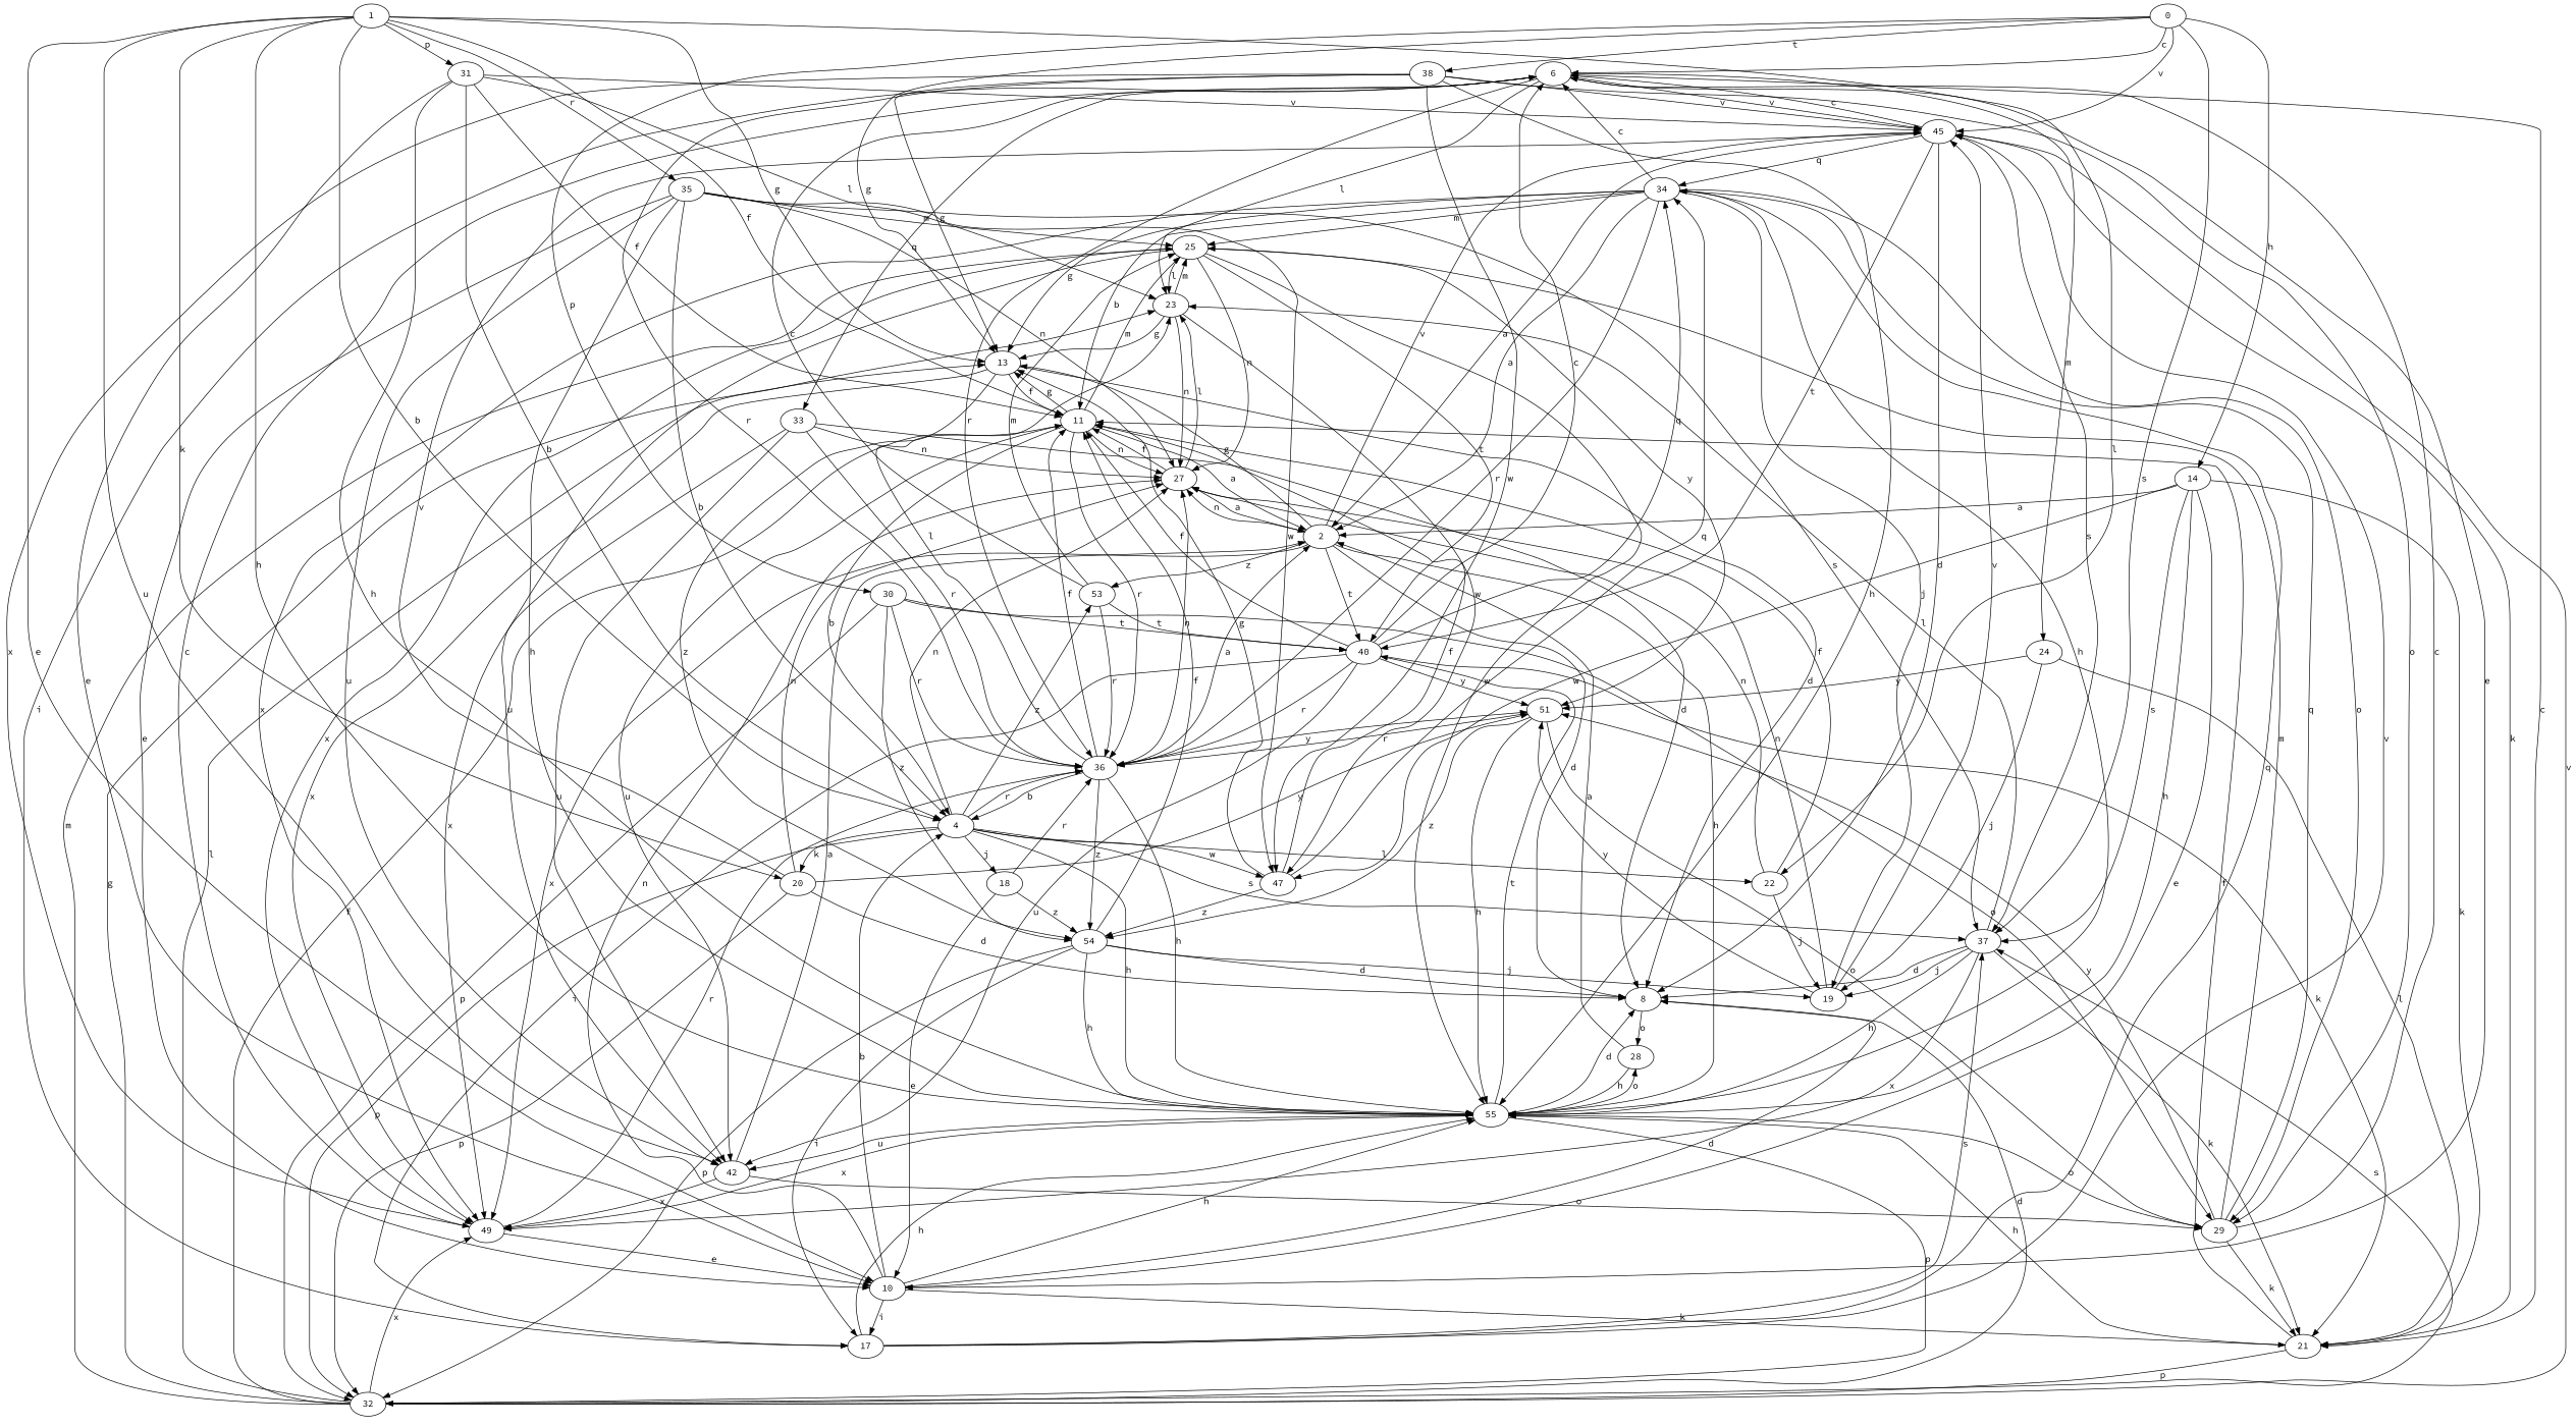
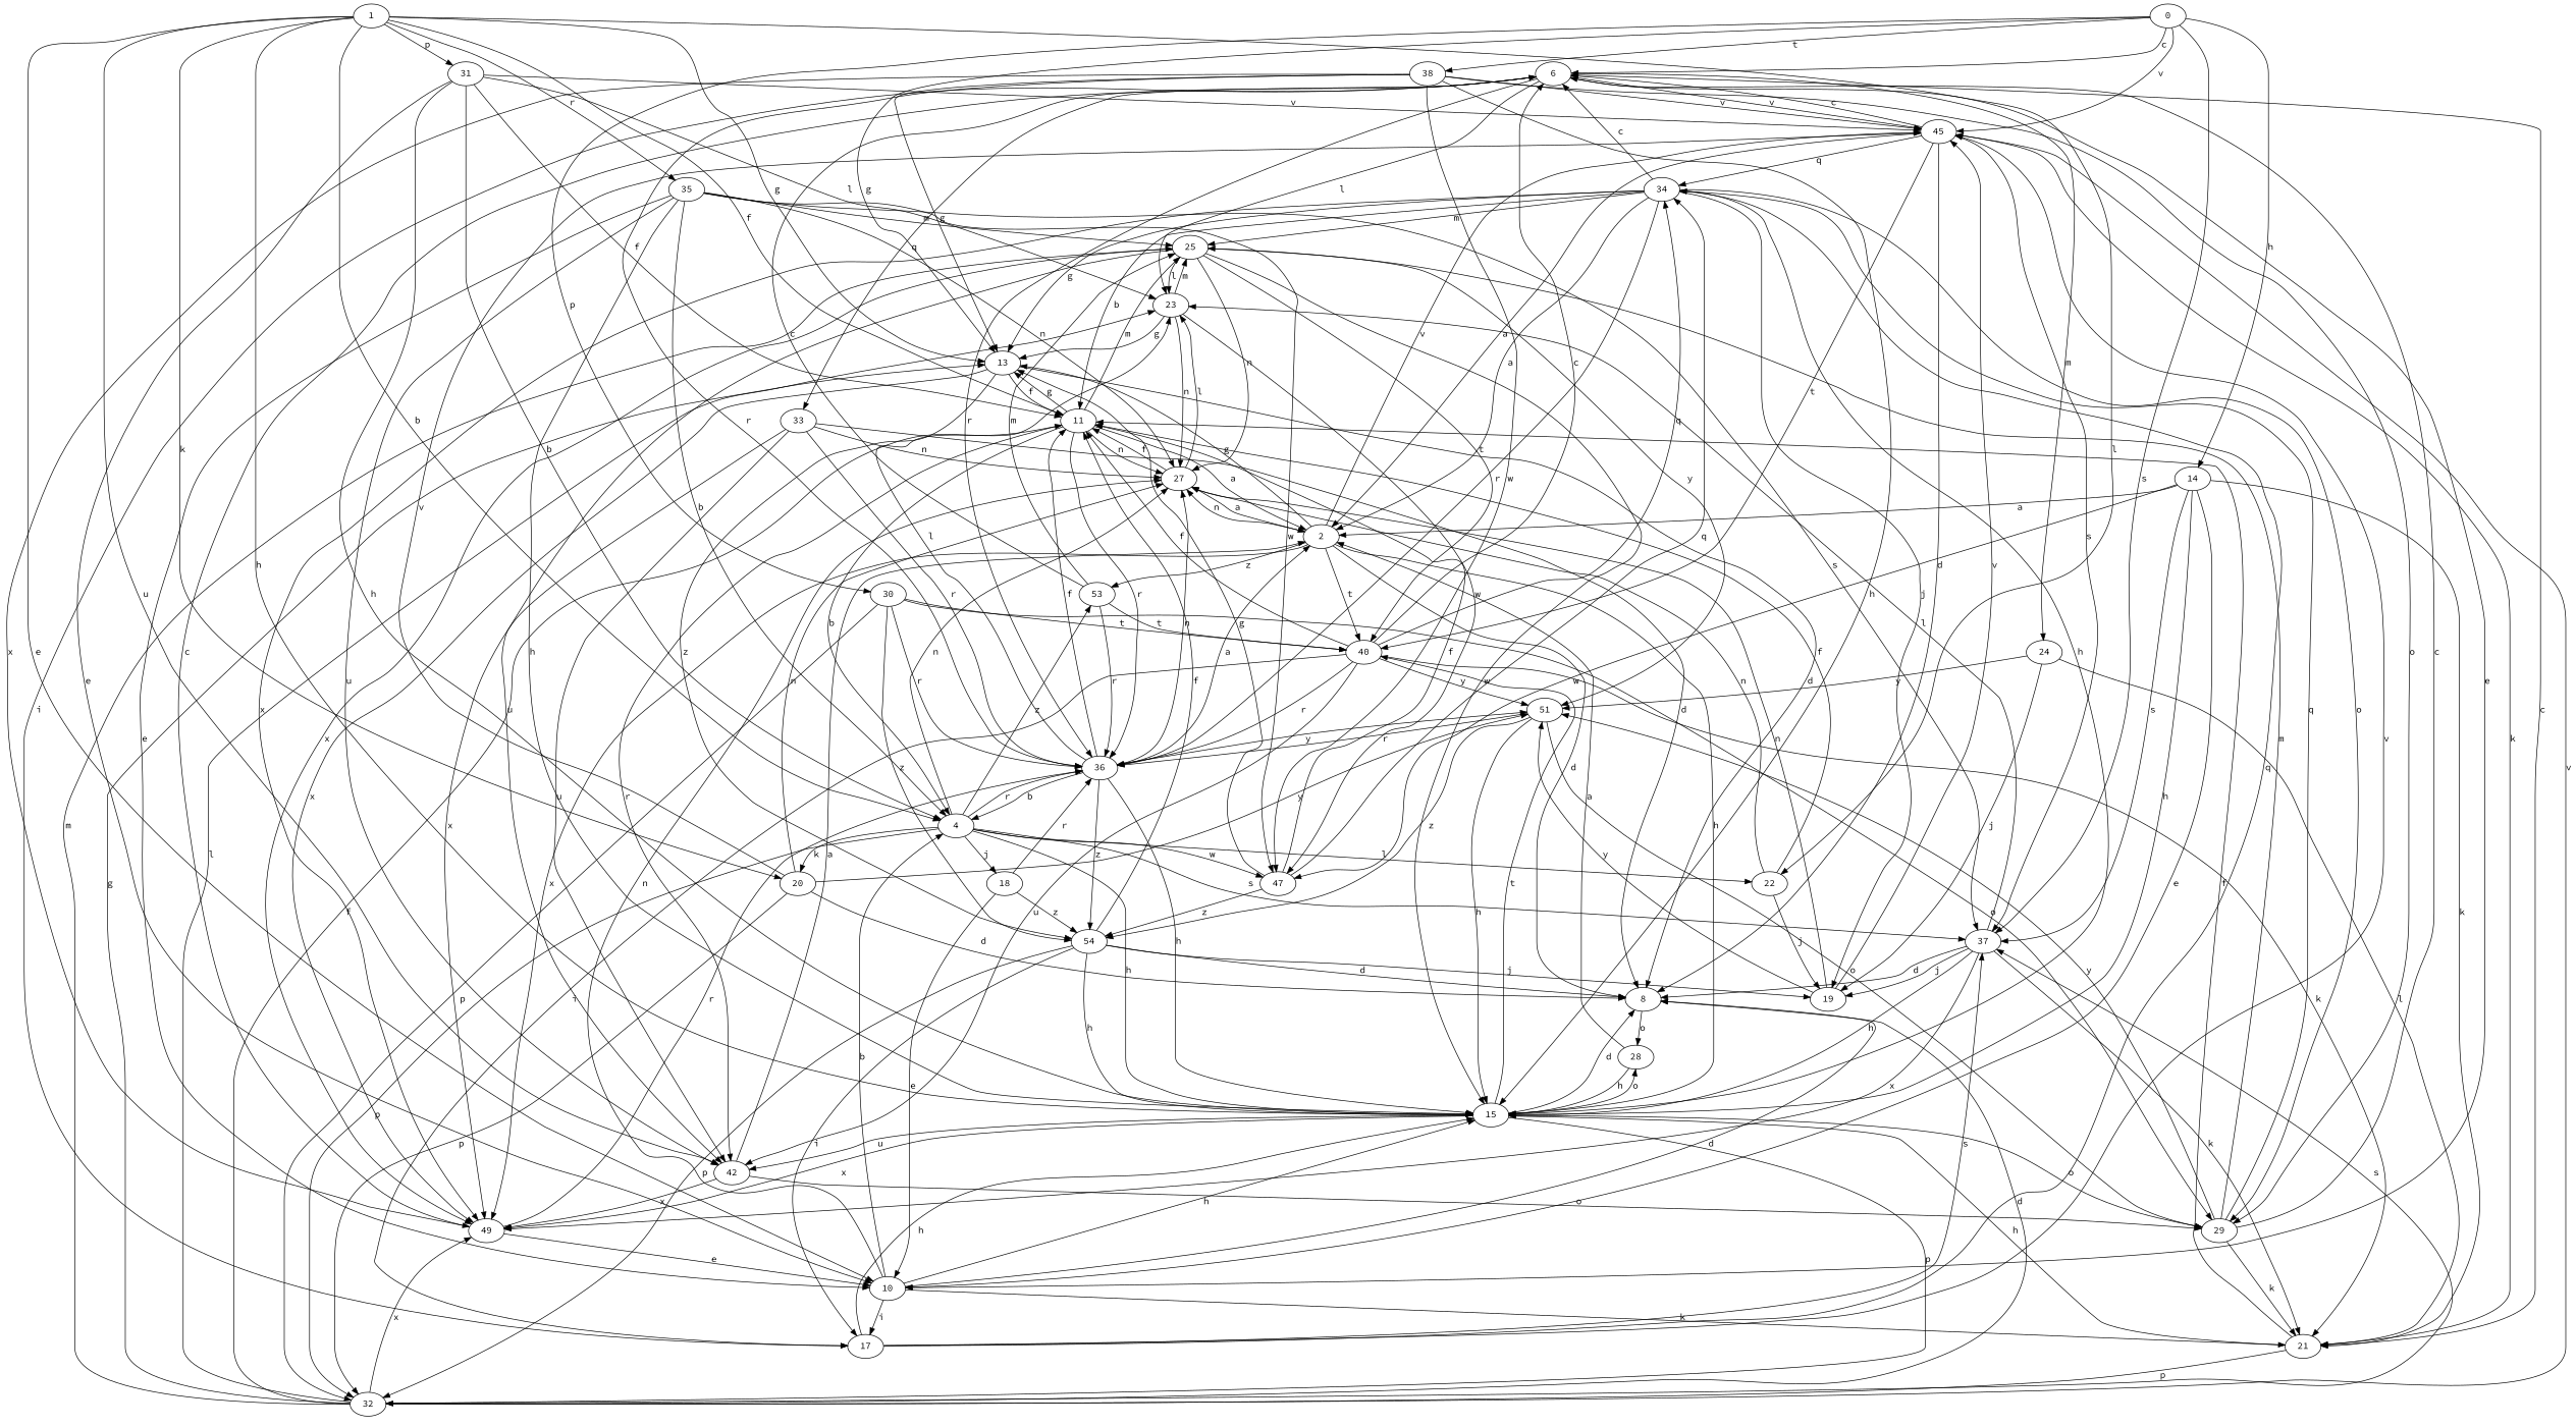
  strict digraph {
    fontname="Source Code Pro"
    node [fontname="Source Code Pro"]
    edge [fontname="Source Code Pro"]
    0
    6
    13
    14
    30
    37
    38
    45
    10
    36
    17
    23
    24
    33
    11
    8
    49
    54
-   15 [label=55]
+   15
    2
    47
    21
    40
    32
    29
    19
    34
    1
    4
    20
    22
    31
    35
    42
    27
    53
    18
    25
    28
    51
    0 -> 6 [label=c]
    0 -> 13 [label=g]
    0 -> 14 [label=h]
    0 -> 30 [label=p]
    0 -> 37 [label=s]
    0 -> 38 [label=t]
    0 -> 45 [label=v]
    6 -> 45 [label=v]
    6 -> 10 [label=e]
    6 -> 36 [label=r]
    6 -> 17 [label=i]
    6 -> 23 [label=l]
    6 -> 24 [label=m]
    6 -> 33 [label=q]
    13 -> 11 [label=f]
    13 -> 8 [label=d]
    13 -> 49 [label=x]
    13 -> 54 [label=z]
    14 -> 37 [label=s]
    14 -> 10 [label=e]
    14 -> 15 [label=h]
    14 -> 2 [label=a]
    14 -> 47 [label=w]
    14 -> 21 [label=k]
    30 -> 36 [label=r]
    30 -> 54 [label=z]
    30 -> 40 [label=t]
    30 -> 32 [label=p]
    30 -> 29 [label=o]
    37 -> 23 [label=l]
    37 -> 8 [label=d]
    37 -> 49 [label=x]
    37 -> 15 [label=h]
    37 -> 21 [label=k]
    37 -> 19 [label=j]
    38 -> 13 [label=g]
    38 -> 45 [label=v]
    38 -> 36 [label=r]
    38 -> 49 [label=x]
    38 -> 15 [label=h]
    38 -> 47 [label=w]
    38 -> 29 [label=o]
    45 -> 6 [label=c]
    45 -> 37 [label=s]
    45 -> 8 [label=d]
    45 -> 2 [label=a]
    45 -> 21 [label=k]
    45 -> 40 [label=t]
    45 -> 34 [label=q]
    10 -> 17 [label=i]
    10 -> 8 [label=d]
    10 -> 15 [label=h]
    10 -> 21 [label=k]
    10 -> 4 [label=b]
    10 -> 27 [label=n]
    36 -> 23 [label=l]
    36 -> 11 [label=f]
    36 -> 54 [label=z]
    36 -> 15 [label=h]
    36 -> 2 [label=a]
    36 -> 4 [label=b]
    36 -> 27 [label=n]
    36 -> 51 [label=y]
    17 -> 37 [label=s]
    17 -> 45 [label=v]
    17 -> 15 [label=h]
    17 -> 34 [label=q]
    23 -> 13 [label=g]
    23 -> 47 [label=w]
    23 -> 27 [label=n]
    23 -> 25 [label=m]
    24 -> 21 [label=l]
    24 -> 19 [label=j]
    24 -> 51 [label=y]
    33 -> 36 [label=r]
    33 -> 8 [label=d]
    33 -> 49 [label=x]
    33 -> 42 [label=u]
    33 -> 27 [label=n]
    11 -> 13 [label=g]
    11 -> 36 [label=r]
    11 -> 2 [label=a]
    11 -> 4 [label=b]
-   11 -> 42 [label=u]
+   11 -> 42 [label=r]
    11 -> 27 [label=n]
    11 -> 25 [label=m]
    8 -> 28 [label=o]
    49 -> 6 [label=c]
    49 -> 10 [label=e]
    49 -> 36 [label=r]
    54 -> 17 [label=i]
    54 -> 11 [label=f]
    54 -> 8 [label=d]
    54 -> 15 [label=h]
    54 -> 32 [label=p]
    54 -> 19 [label=j]
    15 -> 8 [label=d]
    15 -> 49 [label=x]
    15 -> 40 [label=t]
    15 -> 32 [label=p]
    15 -> 29 [label=o]
    15 -> 42 [label=u]
    15 -> 28 [label=o]
    2 -> 13 [label=g]
    2 -> 45 [label=v]
    2 -> 8 [label=d]
    2 -> 49 [label=x]
    2 -> 15 [label=h]
    2 -> 40 [label=t]
    2 -> 27 [label=n]
    2 -> 53 [label=z]
    47 -> 13 [label=g]
    47 -> 11 [label=f]
    47 -> 54 [label=z]
    47 -> 34 [label=q]
    21 -> 6 [label=c]
    21 -> 11 [label=f]
    21 -> 15 [label=h]
    21 -> 32 [label=p]
    40 -> 6 [label=c]
    40 -> 36 [label=r]
    40 -> 17 [label=i]
    40 -> 11 [label=f]
    40 -> 21 [label=k]
    40 -> 34 [label=q]
    40 -> 42 [label=u]
    40 -> 51 [label=y]
    32 -> 13 [label=g]
    32 -> 37 [label=s]
    32 -> 45 [label=v]
    32 -> 23 [label=l]
    32 -> 11 [label=f]
    32 -> 8 [label=d]
    32 -> 49 [label=x]
    32 -> 25 [label=m]
    29 -> 6 [label=c]
    29 -> 21 [label=k]
    29 -> 34 [label=q]
    29 -> 25 [label=m]
    29 -> 51 [label=y]
    19 -> 45 [label=v]
    19 -> 27 [label=n]
    19 -> 51 [label=y]
    34 -> 6 [label=c]
    34 -> 13 [label=g]
    34 -> 36 [label=r]
    34 -> 11 [label=b]
    34 -> 49 [label=x]
    34 -> 15 [label=h]
    34 -> 2 [label=a]
    34 -> 29 [label=o]
    34 -> 19 [label=j]
    34 -> 25 [label=m]
    1 -> 13 [label=g]
    1 -> 10 [label=e]
    1 -> 11 [label=f]
    1 -> 15 [label=h]
    1 -> 4 [label=b]
    1 -> 20 [label=k]
    1 -> 22 [label=l]
    1 -> 31 [label=p]
    1 -> 35 [label=r]
    1 -> 42 [label=u]
    4 -> 37 [label=s]
    4 -> 36 [label=r]
    4 -> 15 [label=h]
    4 -> 47 [label=w]
    4 -> 32 [label=p]
    4 -> 20 [label=k]
    4 -> 22 [label=l]
    4 -> 27 [label=n]
    4 -> 53 [label=z]
    4 -> 18 [label=j]
    20 -> 45 [label=v]
    20 -> 8 [label=d]
    20 -> 32 [label=p]
    20 -> 27 [label=n]
    20 -> 51 [label=y]
    22 -> 11 [label=f]
    22 -> 19 [label=j]
    22 -> 27 [label=n]
    31 -> 45 [label=v]
    31 -> 10 [label=e]
    31 -> 23 [label=l]
    31 -> 11 [label=f]
    31 -> 15 [label=h]
    31 -> 4 [label=b]
    35 -> 37 [label=s]
    35 -> 10 [label=e]
    35 -> 15 [label=h]
    35 -> 47 [label=w]
    35 -> 4 [label=b]
    35 -> 42 [label=u]
    35 -> 27 [label=n]
    35 -> 25 [label=m]
    42 -> 49 [label=x]
    42 -> 2 [label=a]
    42 -> 29 [label=o]
    27 -> 23 [label=l]
    27 -> 11 [label=f]
    27 -> 2 [label=a]
    53 -> 6 [label=c]
    53 -> 36 [label=r]
    53 -> 40 [label=t]
    53 -> 25 [label=m]
    18 -> 10 [label=e]
    18 -> 36 [label=r]
    18 -> 54 [label=z]
    25 -> 23 [label=l]
    25 -> 49 [label=x]
    25 -> 15 [label=w]
    25 -> 40 [label=t]
    25 -> 42 [label=u]
    25 -> 27 [label=n]
    25 -> 51 [label=y]
    28 -> 15 [label=h]
    28 -> 2 [label=a]
    51 -> 36 [label=r]
    51 -> 54 [label=z]
    51 -> 15 [label=h]
    51 -> 29 [label=o]
  }
